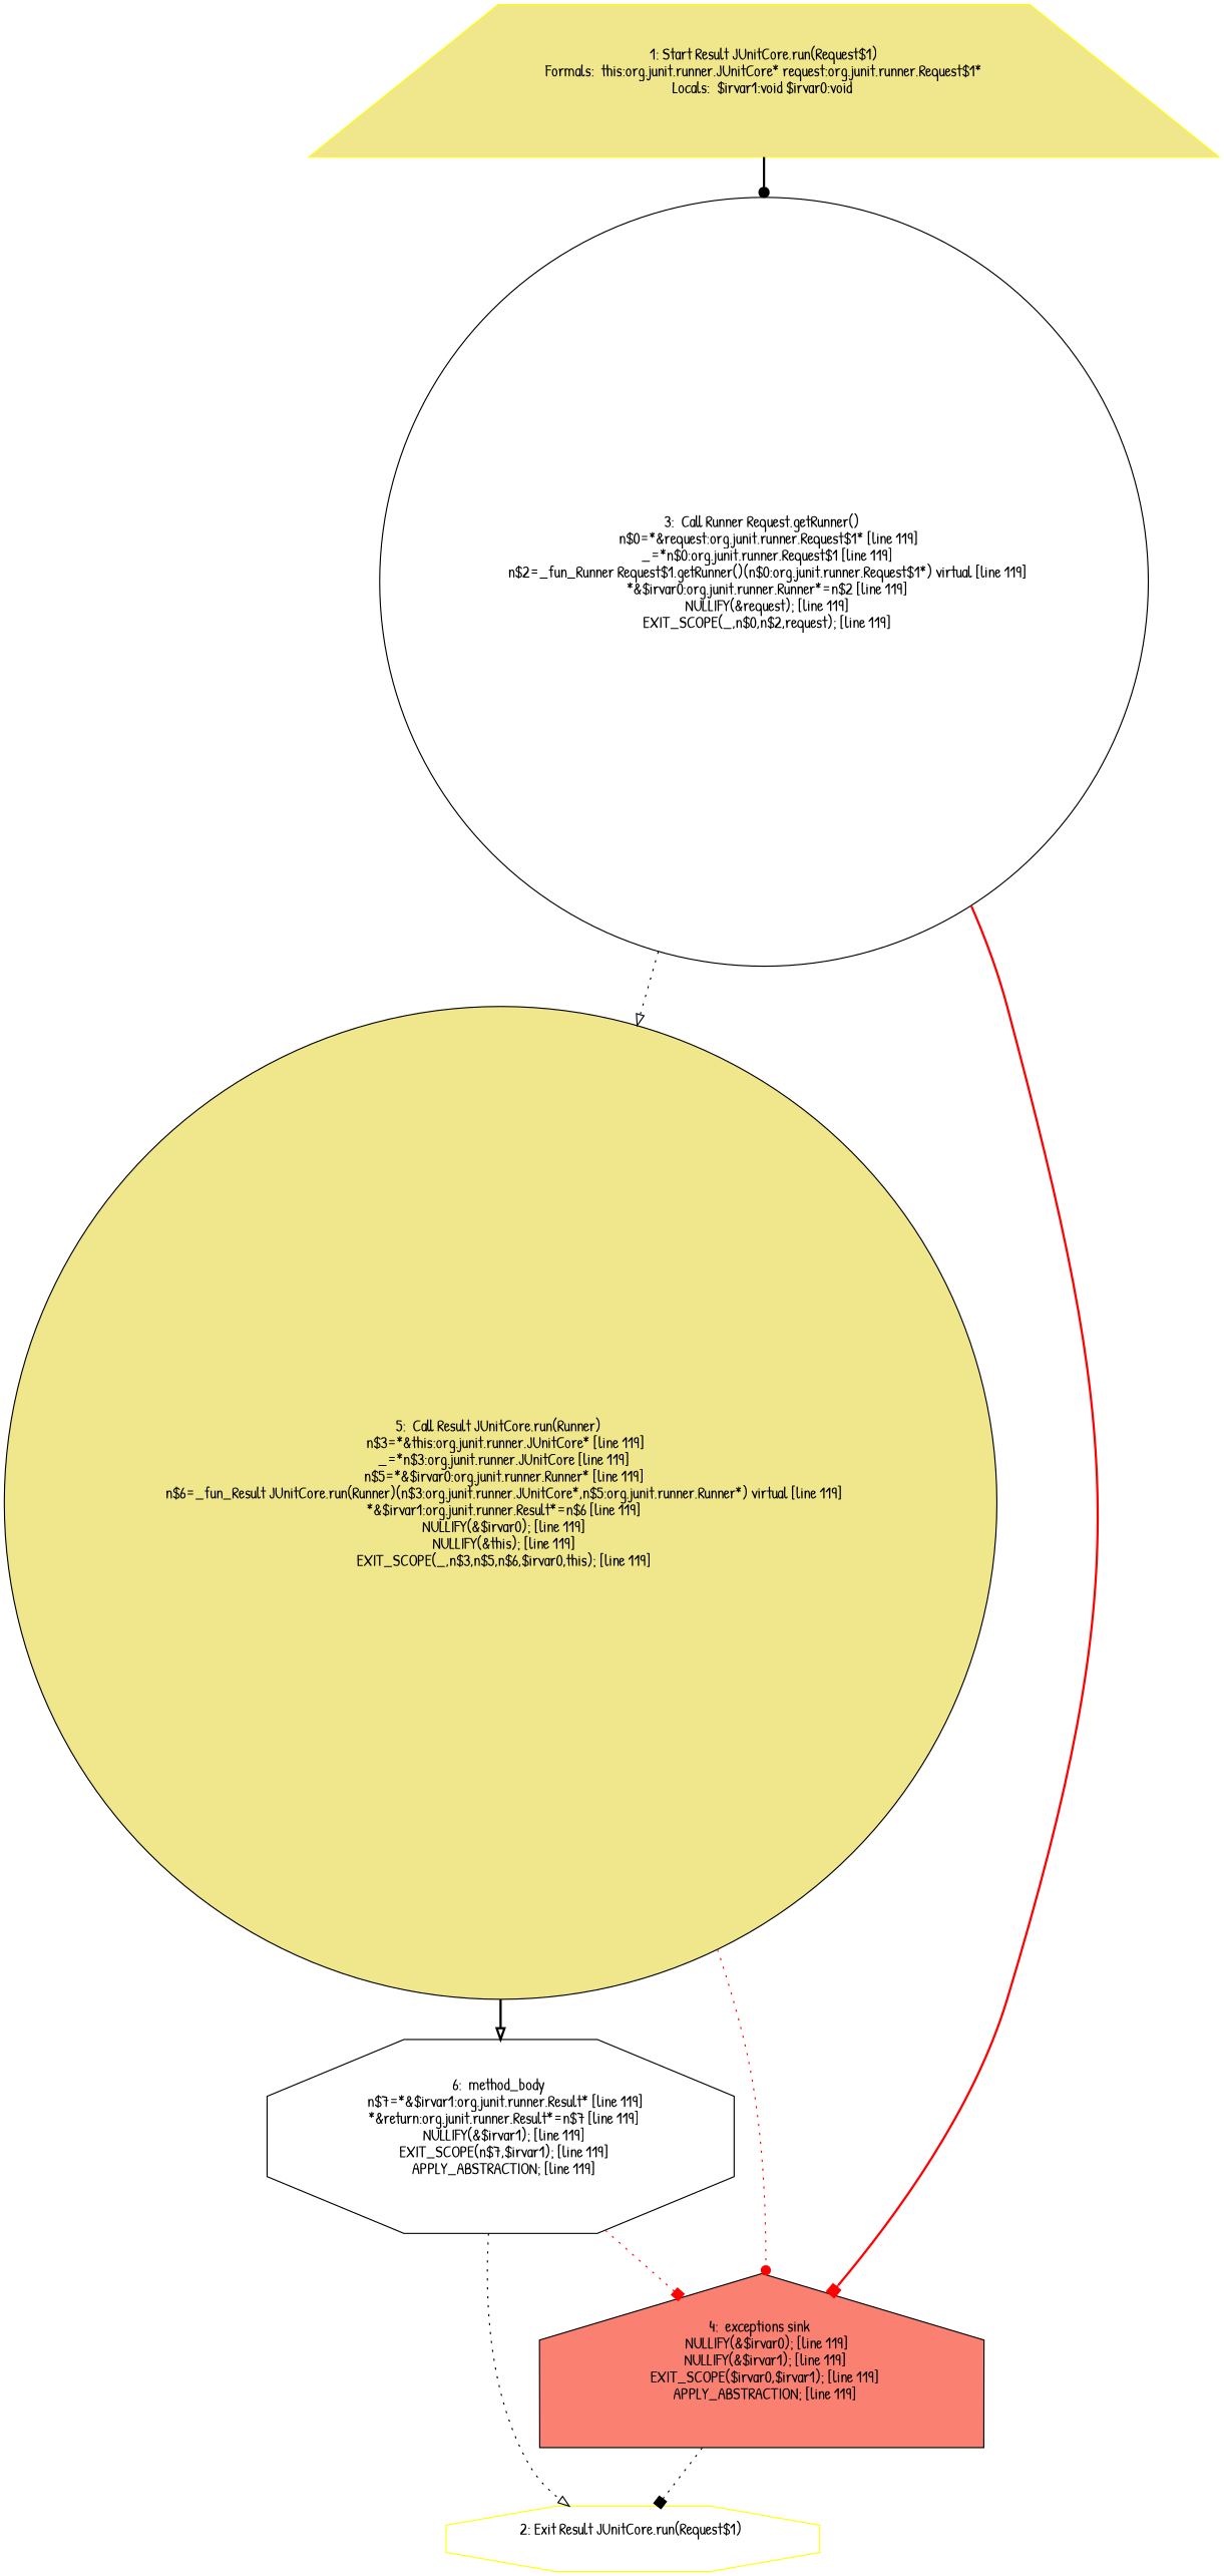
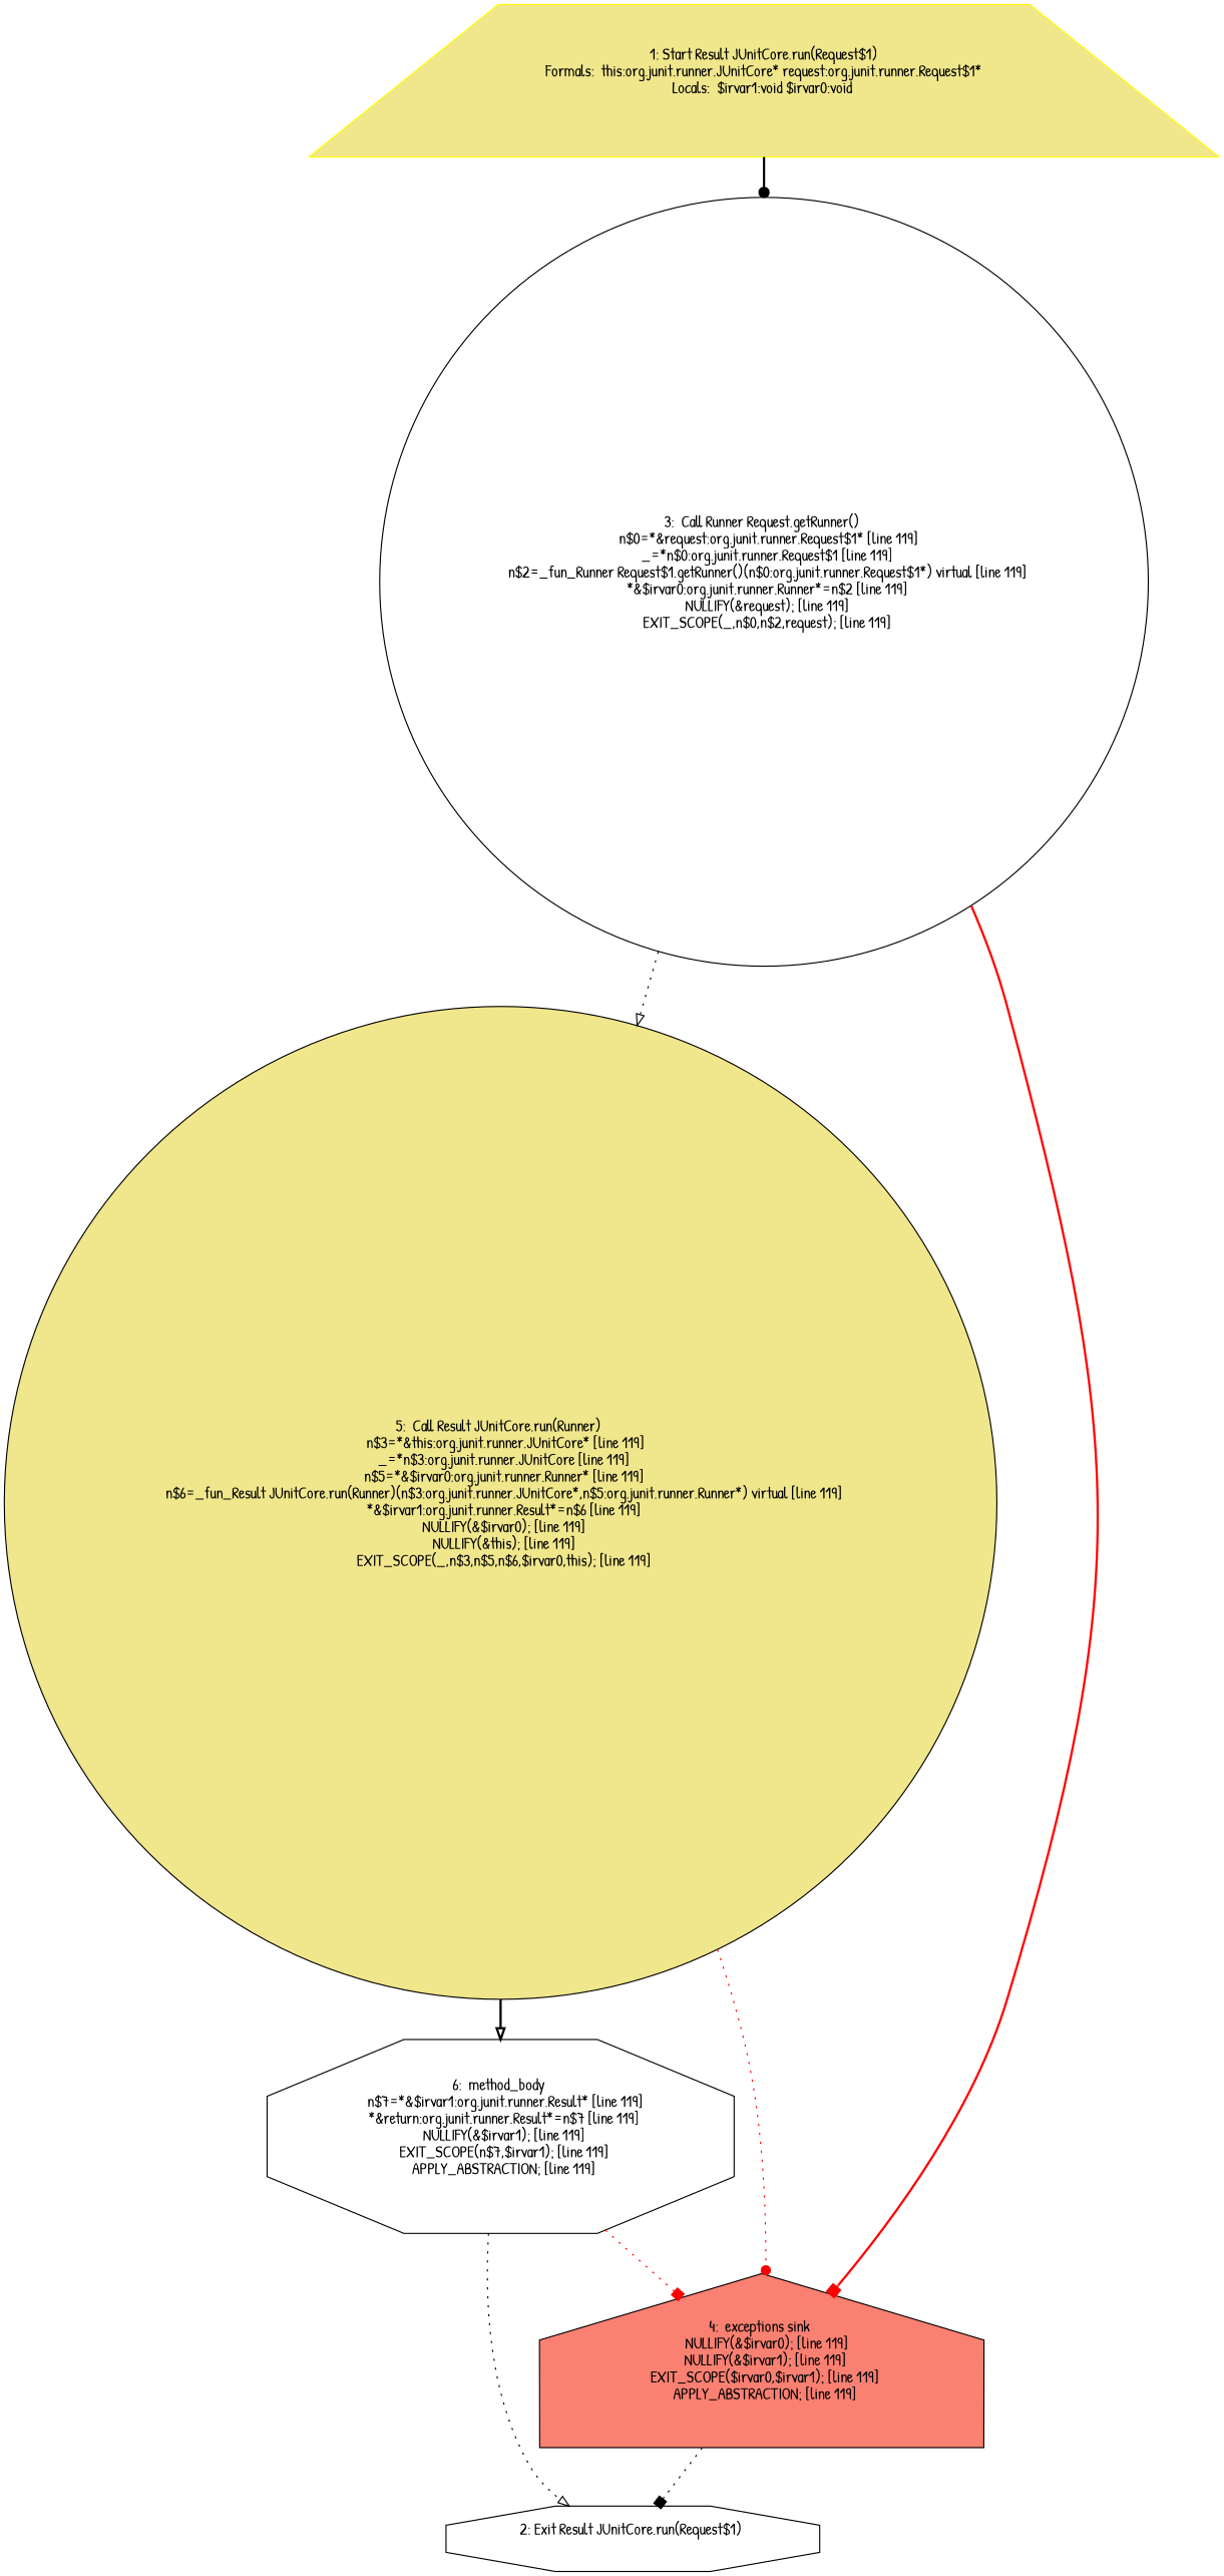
  digraph {
    fontname="Patrick Hand"
    node [style=filled fillcolor=white shape=circle fontname="Patrick Hand"]
    edge [style=dotted arrowhead=onormal fontname="Patrick Hand"]
    n1 [color=yellow label="1: Start Result JUnitCore.run(Request$1)\nFormals:  this:org.junit.runner.JUnitCore* request:org.junit.runner.Request$1*\nLocals:  $irvar1:void $irvar0:void \n  " fillcolor=khaki shape=trapezium]
    n2 [label="3:  Call Runner Request.getRunner() \n   n$0=*&request:org.junit.runner.Request$1* [line 119]\n  _=*n$0:org.junit.runner.Request$1 [line 119]\n  n$2=_fun_Runner Request$1.getRunner()(n$0:org.junit.runner.Request$1*) virtual [line 119]\n  *&$irvar0:org.junit.runner.Runner*=n$2 [line 119]\n  NULLIFY(&request); [line 119]\n  EXIT_SCOPE(_,n$0,n$2,request); [line 119]\n "]
    n3 [label="5:  Call Result JUnitCore.run(Runner) \n   n$3=*&this:org.junit.runner.JUnitCore* [line 119]\n  _=*n$3:org.junit.runner.JUnitCore [line 119]\n  n$5=*&$irvar0:org.junit.runner.Runner* [line 119]\n  n$6=_fun_Result JUnitCore.run(Runner)(n$3:org.junit.runner.JUnitCore*,n$5:org.junit.runner.Runner*) virtual [line 119]\n  *&$irvar1:org.junit.runner.Result*=n$6 [line 119]\n  NULLIFY(&$irvar0); [line 119]\n  NULLIFY(&this); [line 119]\n  EXIT_SCOPE(_,n$3,n$5,n$6,$irvar0,this); [line 119]\n " fillcolor=khaki]
    n4 [label="4:  exceptions sink \n   NULLIFY(&$irvar0); [line 119]\n  NULLIFY(&$irvar1); [line 119]\n  EXIT_SCOPE($irvar0,$irvar1); [line 119]\n  APPLY_ABSTRACTION; [line 119]\n " shape=house fillcolor=salmon]
-   n5 [color=yellow label="2: Exit Result JUnitCore.run(Request$1) \n  " shape=octagon]
+   n5 [color=black label="2: Exit Result JUnitCore.run(Request$1) \n  " shape=octagon]
    n6 [label="6:  method_body \n   n$7=*&$irvar1:org.junit.runner.Result* [line 119]\n  *&return:org.junit.runner.Result*=n$7 [line 119]\n  NULLIFY(&$irvar1); [line 119]\n  EXIT_SCOPE(n$7,$irvar1); [line 119]\n  APPLY_ABSTRACTION; [line 119]\n " shape=octagon]
    n1 -> n2 [style=bold arrowhead=dot]
    n2 -> n3
    n2 -> n4 [color=red style=bold arrowhead=box]
    n3 -> n4 [color=red arrowhead=dot]
    n3 -> n6 [style=bold]
    n4 -> n5 [arrowhead=box]
    n6 -> n4 [color=red arrowhead=box]
    n6 -> n5
  }
